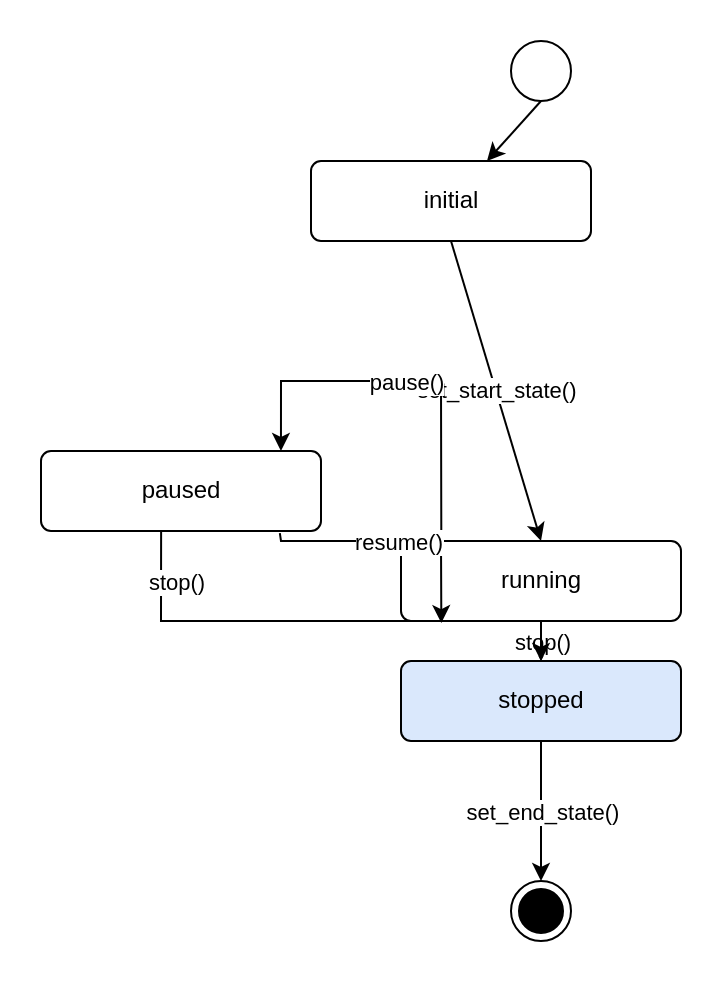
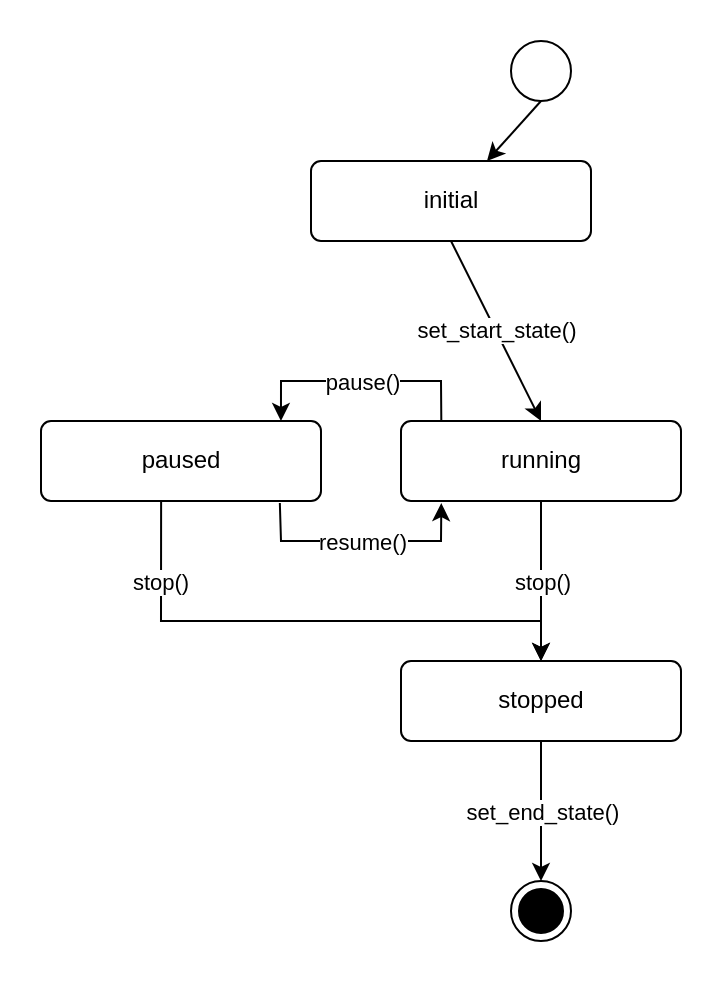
  <mxCell id="0" />
  <mxCell id="1" parent="0" />
  <mxCell id="2" value="initial" style="html=1;align=center;verticalAlign=middle;rounded=1;absoluteArcSize=1;arcSize=10;dashed=0;fontStyle=0" parent="1" vertex="1"><mxGeometry x="155" y="80" width="140" height="40" as="geometry" /></mxCell>
- <mxCell id="3" value="paused" style="html=1;align=center;verticalAlign=middle;rounded=1;absoluteArcSize=1;arcSize=10;dashed=0;fontStyle=0" parent="1" vertex="1"><mxGeometry x="20" y="225" width="140" height="40" as="geometry" /></mxCell>
- <mxCell id="4" value="stopped" style="html=1;align=center;verticalAlign=middle;rounded=1;absoluteArcSize=1;arcSize=10;dashed=0;fontStyle=0;fillColor=#dae8fc;" parent="1" vertex="1"><mxGeometry x="200" y="330" width="140" height="40" as="geometry" /></mxCell>
- <mxCell id="5" value="running" style="html=1;align=center;verticalAlign=middle;rounded=1;absoluteArcSize=1;arcSize=10;dashed=0;fontStyle=0" parent="1" vertex="1"><mxGeometry x="200" y="270" width="140" height="40" as="geometry" /></mxCell>
+ <mxCell id="3" value="paused" style="html=1;align=center;verticalAlign=middle;rounded=1;absoluteArcSize=1;arcSize=10;dashed=0;fontStyle=0" parent="1" vertex="1"><mxGeometry x="20" y="210" width="140" height="40" as="geometry" /></mxCell>
+ <mxCell id="4" value="stopped" style="html=1;align=center;verticalAlign=middle;rounded=1;absoluteArcSize=1;arcSize=10;dashed=0;fontStyle=0" parent="1" vertex="1"><mxGeometry x="200" y="330" width="140" height="40" as="geometry" /></mxCell>
+ <mxCell id="5" value="running" style="html=1;align=center;verticalAlign=middle;rounded=1;absoluteArcSize=1;arcSize=10;dashed=0;fontStyle=0" parent="1" vertex="1"><mxGeometry x="200" y="210" width="140" height="40" as="geometry" /></mxCell>
  <mxCell id="6" value="" style="ellipse;html=1;shape=endState;fillColor=#000000;strokeColor=#000000;" parent="1" vertex="1"><mxGeometry x="255" y="440" width="30" height="30" as="geometry" /></mxCell>
  <mxCell id="7" value="" style="points=[[0.145,0.145,0],[0.5,0,0],[0.855,0.145,0],[1,0.5,0],[0.855,0.855,0],[0.5,1,0],[0.145,0.855,0],[0,0.5,0]];shape=mxgraph.bpmn.event;html=1;verticalLabelPosition=bottom;labelBackgroundColor=#ffffff;verticalAlign=top;align=center;perimeter=ellipsePerimeter;outlineConnect=0;aspect=fixed;outline=standard;symbol=general;" parent="1" vertex="1"><mxGeometry x="255" y="20" width="30" height="30" as="geometry" /></mxCell>
  <mxCell id="8" value="" style="endArrow=classic;html=1;rounded=0;exitX=0.5;exitY=1;exitDx=0;exitDy=0;exitPerimeter=0;" parent="1" source="7" target="2" edge="1"><mxGeometry width="50" height="50" relative="1" as="geometry"><mxPoint x="270" y="270" as="sourcePoint" /><mxPoint x="320" y="220" as="targetPoint" /></mxGeometry></mxCell>
  <mxCell id="9" value="" style="endArrow=classic;html=1;rounded=0;exitX=0.5;exitY=1;exitDx=0;exitDy=0;entryX=0.5;entryY=0;entryDx=0;entryDy=0;" edge="1" parent="1" source="2" target="5"><mxGeometry relative="1" as="geometry"><mxPoint x="270" y="140" as="sourcePoint" /><mxPoint x="270" y="190" as="targetPoint" /></mxGeometry></mxCell>
  <mxCell id="10" value="set_start_state()" style="edgeLabel;resizable=0;html=1;align=center;verticalAlign=middle;spacingBottom=0;fontSize=11;" connectable="0" vertex="1" parent="9"><mxGeometry relative="1" as="geometry" /></mxCell>
  <mxCell id="11" value="" style="endArrow=classic;html=1;rounded=0;fontSize=11;exitX=0.5;exitY=1;exitDx=0;exitDy=0;" edge="1" parent="1" source="5"><mxGeometry relative="1" as="geometry"><mxPoint x="270" y="260" as="sourcePoint" /><mxPoint x="270" y="330" as="targetPoint" /></mxGeometry></mxCell>
  <mxCell id="12" value="stop()" style="edgeLabel;resizable=0;html=1;align=center;verticalAlign=middle;fontSize=11;" connectable="0" vertex="1" parent="11"><mxGeometry relative="1" as="geometry" /></mxCell>
  <mxCell id="13" value="" style="endArrow=classic;html=1;rounded=0;fontSize=11;exitX=0.429;exitY=1;exitDx=0;exitDy=0;exitPerimeter=0;entryX=0.5;entryY=0;entryDx=0;entryDy=0;" edge="1" parent="1" source="3" target="4"><mxGeometry relative="1" as="geometry"><mxPoint x="80" y="340" as="sourcePoint" /><mxPoint x="180" y="340" as="targetPoint" /><Array as="points"><mxPoint x="80" y="310" /><mxPoint x="270" y="310" /></Array></mxGeometry></mxCell>
  <mxCell id="14" value="stop()" style="edgeLabel;resizable=0;html=1;align=center;verticalAlign=middle;fontSize=11;" connectable="0" vertex="1" parent="13"><mxGeometry relative="1" as="geometry"><mxPoint x="-75" y="-20" as="offset" /></mxGeometry></mxCell>
  <mxCell id="15" value="" style="endArrow=classic;html=1;rounded=0;fontSize=11;jumpSize=0;exitX=0.144;exitY=0.005;exitDx=0;exitDy=0;exitPerimeter=0;entryX=0.857;entryY=0;entryDx=0;entryDy=0;entryPerimeter=0;" edge="1" parent="1" source="5" target="3"><mxGeometry relative="1" as="geometry"><mxPoint x="130" y="260" as="sourcePoint" /><mxPoint x="130" y="200" as="targetPoint" /><Array as="points"><mxPoint x="220" y="190" /><mxPoint x="140" y="190" /></Array></mxGeometry></mxCell>
  <mxCell id="16" value="pause()" style="edgeLabel;resizable=0;html=1;align=center;verticalAlign=middle;fontSize=11;" connectable="0" vertex="1" parent="15"><mxGeometry relative="1" as="geometry" /></mxCell>
  <mxCell id="17" value="" style="endArrow=classic;html=1;rounded=0;fontSize=11;jumpSize=0;exitX=0.853;exitY=1.026;exitDx=0;exitDy=0;exitPerimeter=0;entryX=0.144;entryY=1.026;entryDx=0;entryDy=0;entryPerimeter=0;" edge="1" parent="1" source="3" target="5"><mxGeometry relative="1" as="geometry"><mxPoint x="100" y="240" as="sourcePoint" /><mxPoint x="200" y="240" as="targetPoint" /><Array as="points"><mxPoint x="140" y="270" /><mxPoint x="220" y="270" /></Array></mxGeometry></mxCell>
  <mxCell id="18" value="resume()" style="edgeLabel;resizable=0;html=1;align=center;verticalAlign=middle;fontSize=11;" connectable="0" vertex="1" parent="17"><mxGeometry relative="1" as="geometry" /></mxCell>
  <mxCell id="19" value="" style="endArrow=classic;html=1;rounded=0;fontSize=11;jumpSize=0;exitX=0.5;exitY=1;exitDx=0;exitDy=0;entryX=0.5;entryY=0;entryDx=0;entryDy=0;" edge="1" parent="1" source="4" target="6"><mxGeometry relative="1" as="geometry"><mxPoint x="130" y="240" as="sourcePoint" /><mxPoint x="230" y="240" as="targetPoint" /></mxGeometry></mxCell>
  <mxCell id="20" value="set_end_state()" style="edgeLabel;resizable=0;html=1;align=center;verticalAlign=middle;fontSize=11;" connectable="0" vertex="1" parent="19"><mxGeometry relative="1" as="geometry" /></mxCell>
